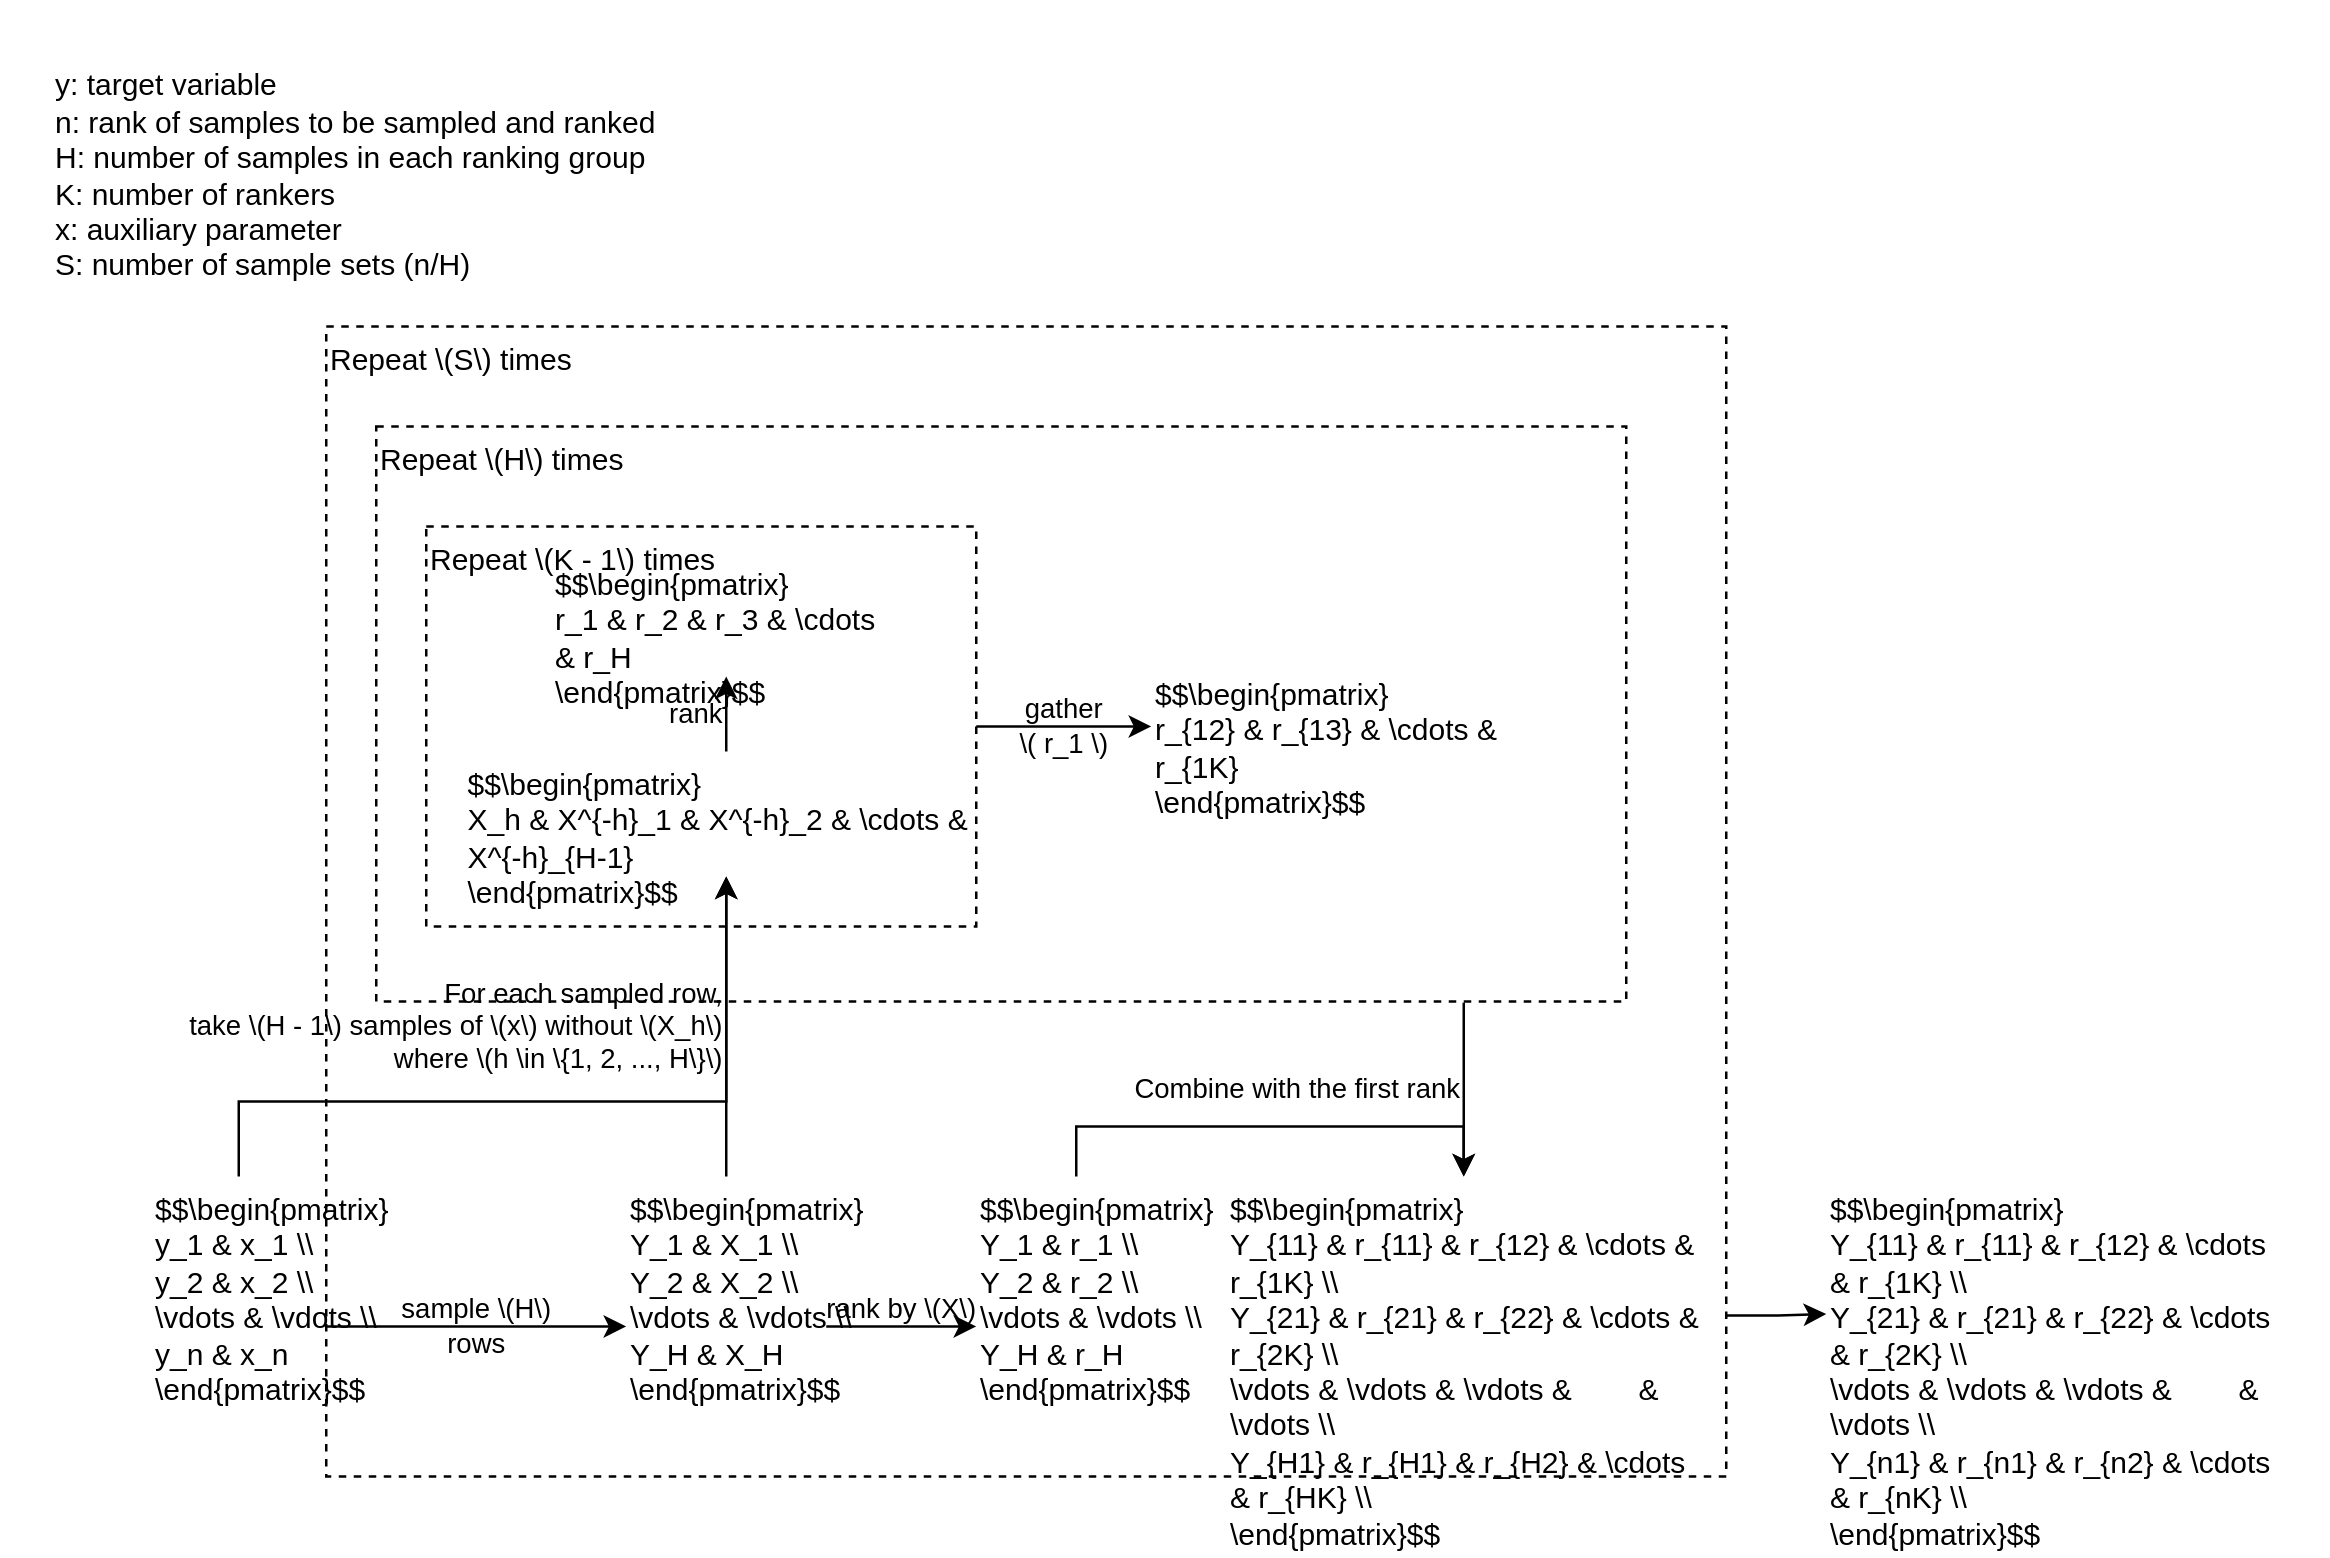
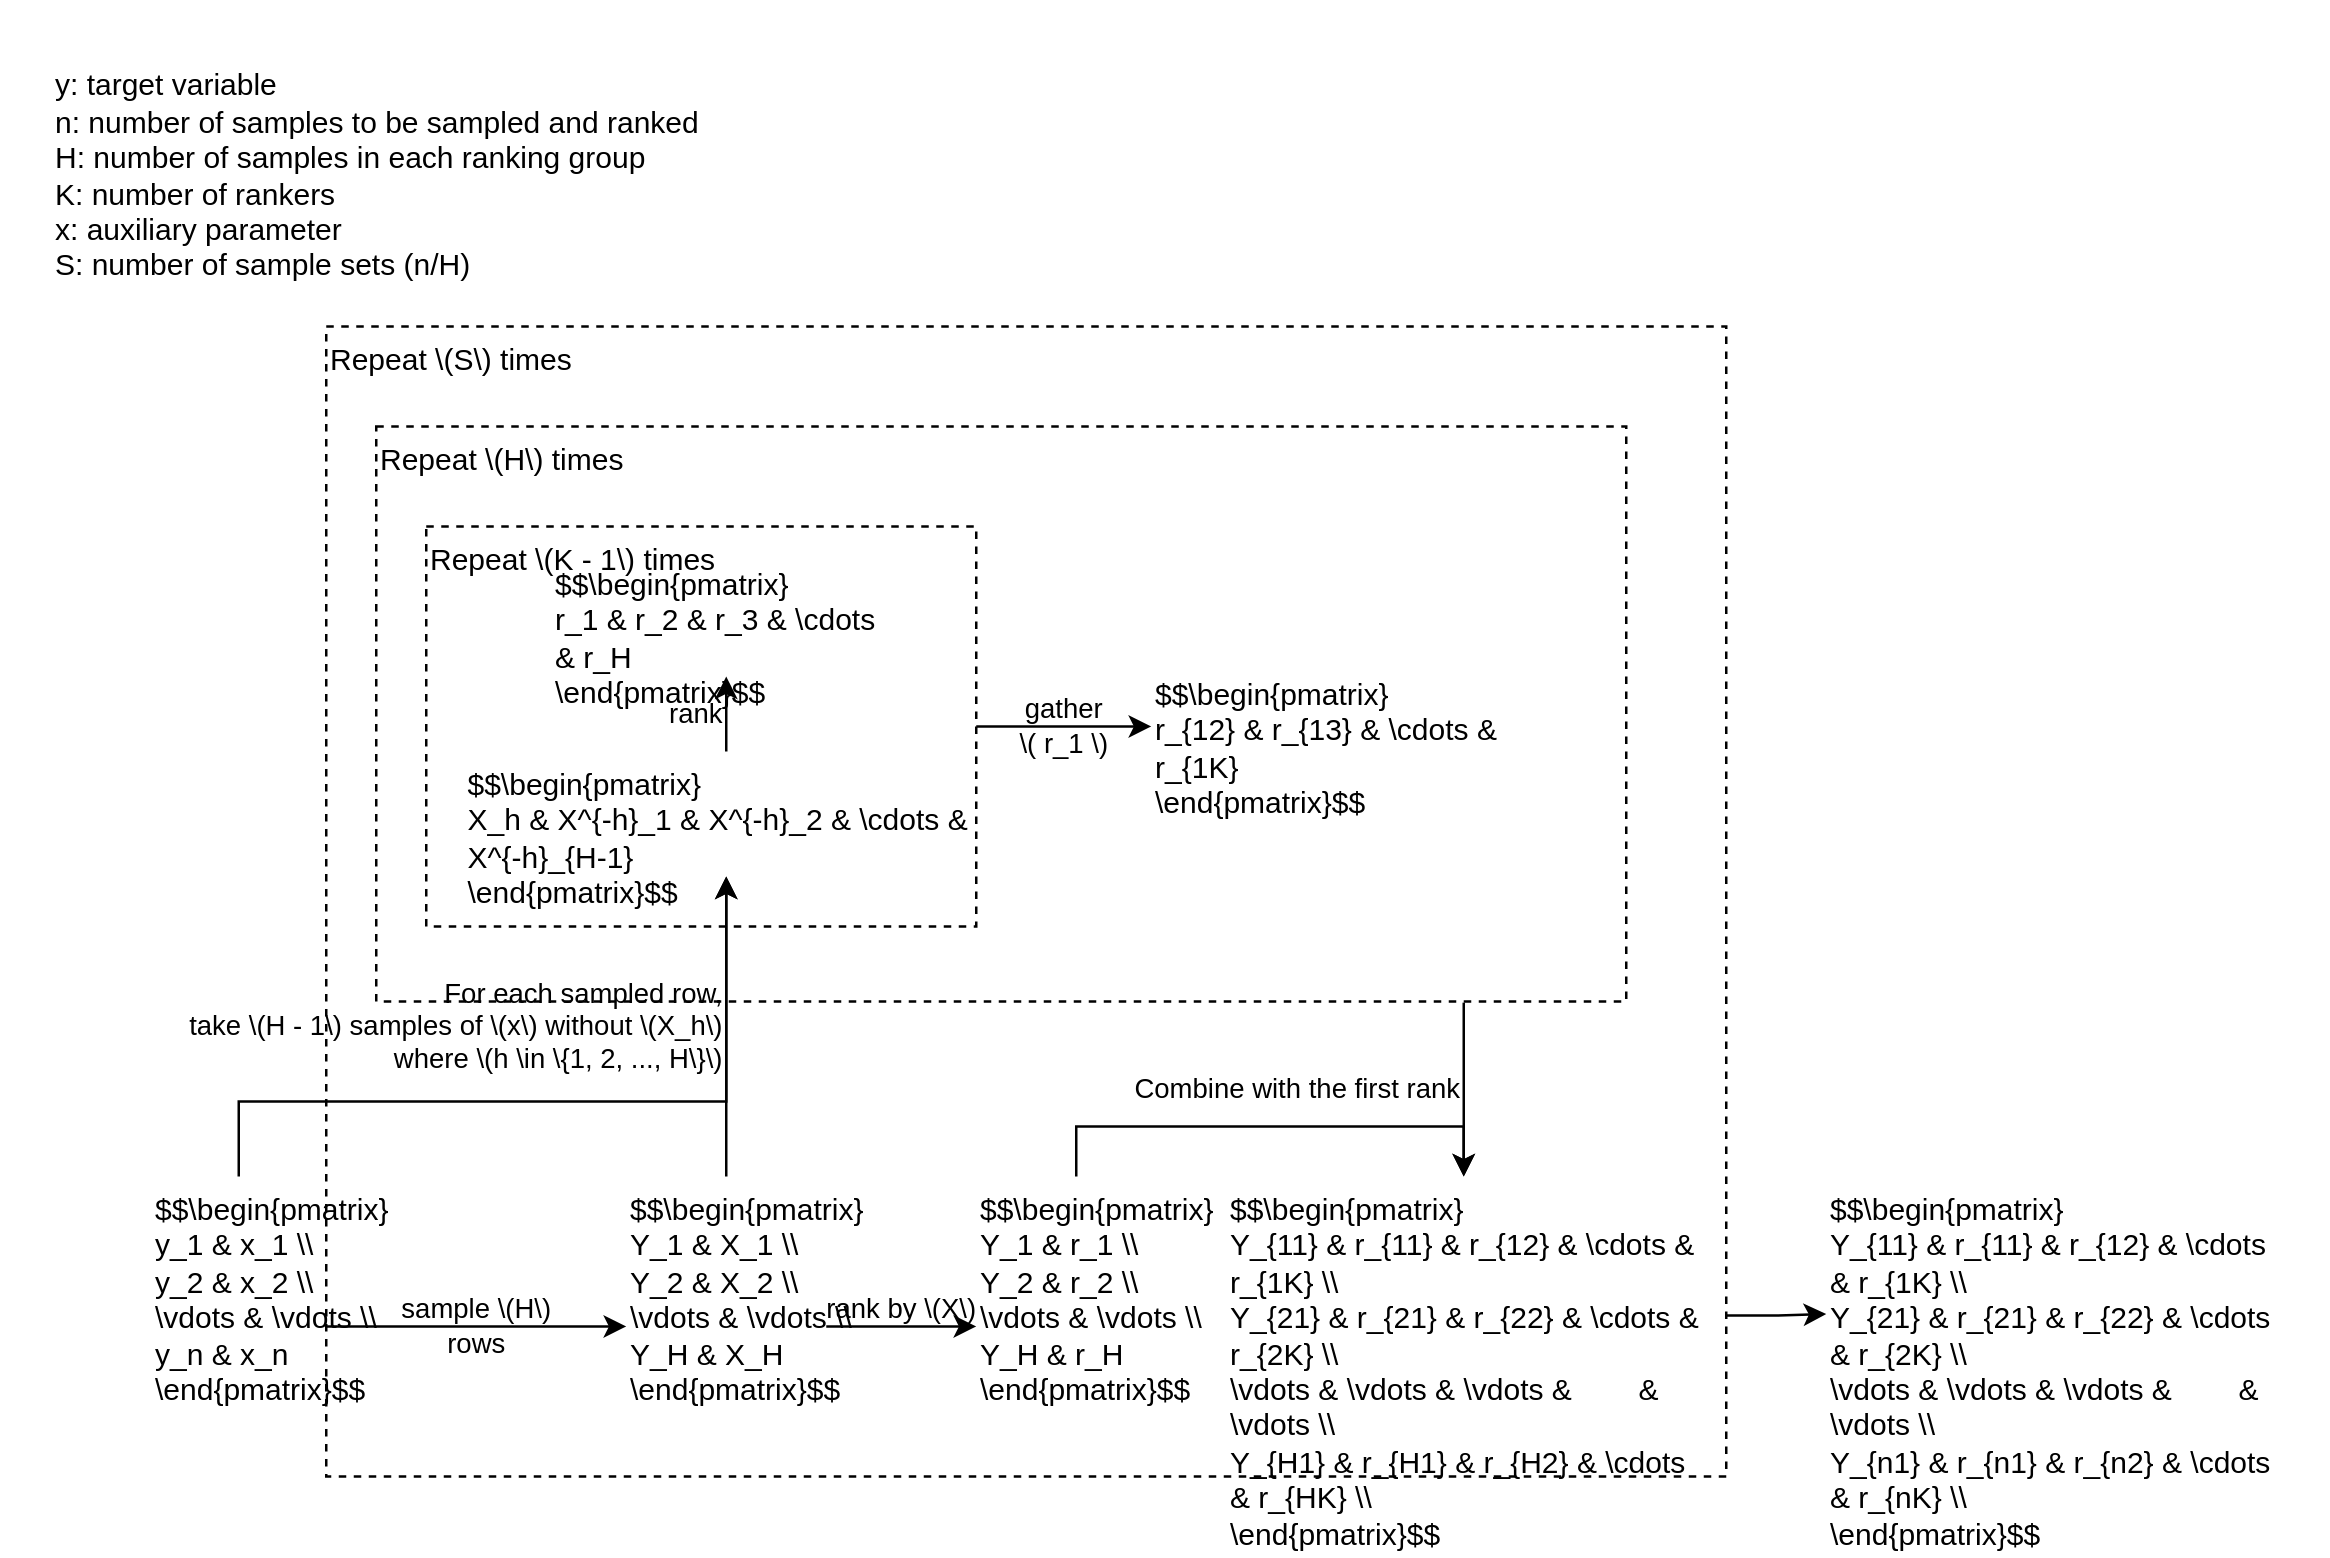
  <mxCell id="0" />
  <mxCell id="1" parent="0" />
  <mxCell id="2" value="Repeat \(H\) times" style="rounded=0;whiteSpace=wrap;html=1;fillColor=none;align=left;verticalAlign=top;strokeWidth=1;dashed=1;" vertex="1" parent="1"><mxGeometry x="150" y="170" width="500" height="230" as="geometry" /></mxCell>
  <mxCell id="3" value="Repeat \(K - 1\) times" style="rounded=0;whiteSpace=wrap;html=1;fillColor=none;align=left;verticalAlign=top;strokeWidth=1;dashed=1;" vertex="1" parent="1"><mxGeometry x="170" y="210" width="220" height="160" as="geometry" /></mxCell>
  <mxCell id="4" value="gather&lt;div&gt;\( r_1 \)&lt;/div&gt;" style="edgeStyle=orthogonalEdgeStyle;rounded=0;orthogonalLoop=1;jettySize=auto;html=1;entryX=0;entryY=0.5;entryDx=0;entryDy=0;labelBackgroundColor=none;exitX=1;exitY=0.5;exitDx=0;exitDy=0;" parent="1" source="3" target="12" edge="1"><mxGeometry relative="1" as="geometry"><mxPoint x="410" y="300" as="sourcePoint" /></mxGeometry></mxCell>
- <mxCell id="5" value="y: target variable&lt;div&gt;n: rank of samples to be sampled and ranked&lt;/div&gt;&lt;div&gt;H: number of samples in each ranking group&lt;/div&gt;&lt;div&gt;K: number of rankers&lt;/div&gt;&lt;div&gt;x: auxiliary parameter&lt;/div&gt;&lt;div&gt;S: number of sample sets (n/H)&lt;/div&gt;" style="text;html=1;align=left;verticalAlign=middle;resizable=0;points=[];autosize=1;strokeColor=none;fillColor=none;" parent="1" vertex="1"><mxGeometry width="280" height="100" as="geometry" x="20" y="20" /></mxCell>
+ <mxCell id="5" value="y: target variable&lt;div&gt;n: number of samples to be sampled and ranked&lt;/div&gt;&lt;div&gt;H: number of samples in each ranking group&lt;/div&gt;&lt;div&gt;K: number of rankers&lt;/div&gt;&lt;div&gt;x: auxiliary parameter&lt;/div&gt;&lt;div&gt;S: number of sample sets (n/H)&lt;/div&gt;" style="text;html=1;align=left;verticalAlign=middle;resizable=0;points=[];autosize=1;strokeColor=none;fillColor=none;" parent="1" vertex="1"><mxGeometry width="280" height="100" as="geometry" x="20" y="20" /></mxCell>
  <mxCell id="6" value="sample \(H\)&lt;div&gt;&lt;span style=&quot;background-color: initial;&quot;&gt;rows&lt;/span&gt;&lt;/div&gt;" style="edgeStyle=orthogonalEdgeStyle;rounded=0;orthogonalLoop=1;jettySize=auto;html=1;exitX=1;exitY=0.5;exitDx=0;exitDy=0;entryX=0;entryY=0.5;entryDx=0;entryDy=0;labelBackgroundColor=none;" parent="1" source="11" target="9" edge="1"><mxGeometry relative="1" as="geometry"><mxPoint x="150" y="530" as="sourcePoint" /><mxPoint x="230" y="489.48" as="targetPoint" /></mxGeometry></mxCell>
  <mxCell id="7" value="rank by&amp;nbsp;&lt;span style=&quot;background-color: initial;&quot;&gt;\(X\)&lt;/span&gt;&lt;div&gt;&lt;span style=&quot;background-color: initial;&quot;&gt;&lt;br&gt;&lt;/span&gt;&lt;/div&gt;" style="edgeStyle=orthogonalEdgeStyle;rounded=0;orthogonalLoop=1;jettySize=auto;html=1;exitX=1;exitY=0.5;exitDx=0;exitDy=0;entryX=0;entryY=0.5;entryDx=0;entryDy=0;labelBackgroundColor=none;" edge="1" parent="1" source="9" target="15"><mxGeometry relative="1" as="geometry"><mxPoint as="offset" /></mxGeometry></mxCell>
  <mxCell id="8" value="&lt;div&gt;&lt;span style=&quot;background-color: initial;&quot;&gt;For each sampled row,&lt;/span&gt;&lt;/div&gt;&lt;div&gt;&lt;span style=&quot;background-color: initial;&quot;&gt;take \(H - 1\)&amp;nbsp;samples of \(x\)&amp;nbsp;&lt;/span&gt;&lt;span style=&quot;background-color: initial;&quot;&gt;without \(X_h\)&lt;/span&gt;&lt;/div&gt;&lt;div&gt;&lt;span style=&quot;background-color: initial;&quot;&gt;where \(h \in \{1, 2, ..., H\}\)&lt;/span&gt;&lt;/div&gt;" style="edgeStyle=orthogonalEdgeStyle;rounded=0;orthogonalLoop=1;jettySize=auto;html=1;exitX=0.5;exitY=0;exitDx=0;exitDy=0;align=right;labelBackgroundColor=none;entryX=0.5;entryY=1;entryDx=0;entryDy=0;" edge="1" parent="1" source="9" target="17"><mxGeometry x="-0.004" relative="1" as="geometry"><mxPoint x="310" y="410" as="targetPoint" /><mxPoint as="offset" /></mxGeometry></mxCell>
  <mxCell id="9" value="$$\begin{pmatrix}&#10;Y_1 &amp; X_1 \\&#10;Y_2 &amp; X_2 \\&#10;\vdots &amp; \vdots \\&#10;Y_H &amp; X_H&#10;\end{pmatrix}$$" style="text;whiteSpace=wrap;" parent="1" vertex="1"><mxGeometry x="250" y="470" width="80" height="120" as="geometry" /></mxCell>
  <mxCell id="10" style="edgeStyle=orthogonalEdgeStyle;rounded=0;orthogonalLoop=1;jettySize=auto;html=1;exitX=0.5;exitY=0;exitDx=0;exitDy=0;entryX=0.5;entryY=1;entryDx=0;entryDy=0;" edge="1" parent="1" source="11" target="17"><mxGeometry relative="1" as="geometry"><Array as="points"><mxPoint x="95" y="440" /><mxPoint x="290" y="440" /></Array></mxGeometry></mxCell>
  <mxCell id="11" value="$$\begin{pmatrix}&#10;y_1 &amp; x_1 \\&#10;y_2 &amp; x_2 \\&#10;\vdots &amp; \vdots \\&#10;y_n &amp; x_n&#10;\end{pmatrix}$$" style="text;whiteSpace=wrap;" parent="1" vertex="1"><mxGeometry x="60" y="470" width="70" height="120" as="geometry" /></mxCell>
  <mxCell id="12" value="$$\begin{pmatrix}&#10;r_{12} &amp; r_{13} &amp; \cdots &amp; r_{1K}&#10;\end{pmatrix}$$" style="text;whiteSpace=wrap;" parent="1" vertex="1"><mxGeometry x="460" y="263.75" width="140" height="52.5" as="geometry" /></mxCell>
  <mxCell id="13" value="$$\begin{pmatrix}&#10;Y_{11} &amp; r_{11} &amp; r_{12} &amp; \cdots &amp; r_{1K} \\&#10;Y_{21} &amp; r_{21} &amp; r_{22} &amp; \cdots &amp; r_{2K} \\&#10;\vdots &amp; \vdots &amp; \vdots &amp;        &amp; \vdots \\&#10;Y_{n1} &amp; r_{n1} &amp; r_{n2} &amp; \cdots &amp; r_{nK} \\&#10;\end{pmatrix}$$" style="text;whiteSpace=wrap;" parent="1" vertex="1"><mxGeometry x="730" y="470" width="180" height="110" as="geometry" /></mxCell>
  <mxCell id="14" style="edgeStyle=orthogonalEdgeStyle;rounded=0;orthogonalLoop=1;jettySize=auto;html=1;exitX=0.5;exitY=0;exitDx=0;exitDy=0;entryX=0.5;entryY=0;entryDx=0;entryDy=0;" edge="1" parent="1" source="15" target="20"><mxGeometry relative="1" as="geometry" /></mxCell>
  <mxCell id="15" value="$$\begin{pmatrix}&#10;Y_1 &amp; r_1 \\&#10;Y_2 &amp; r_2 \\&#10;\vdots &amp; \vdots \\&#10;Y_H &amp; r_H&#10;\end{pmatrix}$$" style="text;whiteSpace=wrap;" vertex="1" parent="1"><mxGeometry x="390" y="470" width="80" height="120" as="geometry" /></mxCell>
  <mxCell id="16" value="rank" style="edgeStyle=orthogonalEdgeStyle;rounded=0;orthogonalLoop=1;jettySize=auto;html=1;exitX=0.5;exitY=0;exitDx=0;exitDy=0;entryX=0.5;entryY=1;entryDx=0;entryDy=0;align=right;labelBackgroundColor=none;" edge="1" parent="1" source="17" target="18"><mxGeometry x="0.013" relative="1" as="geometry"><mxPoint as="offset" /></mxGeometry></mxCell>
  <mxCell id="17" value="$$\begin{pmatrix}&#10;X_h &amp; X^{-h}_1 &amp; X^{-h}_2 &amp; \cdots &amp; X^{-h}_{H-1}&#10;\end{pmatrix}$$&#10;" style="text;whiteSpace=wrap;" vertex="1" parent="1"><mxGeometry x="185" y="300" width="210" height="50" as="geometry" /></mxCell>
  <mxCell id="18" value="$$\begin{pmatrix}&#10;r_1 &amp; r_2 &amp; r_3 &amp; \cdots &amp; r_H&#10;\end{pmatrix}$$" style="text;whiteSpace=wrap;" vertex="1" parent="1"><mxGeometry x="220" y="220" width="140" height="50" as="geometry" /></mxCell>
  <mxCell id="19" value="Repeat \(S\) times" style="rounded=0;whiteSpace=wrap;html=1;fillColor=none;align=left;verticalAlign=top;strokeWidth=1;dashed=1;" vertex="1" parent="1"><mxGeometry x="130" y="130" width="560" height="460" as="geometry" /></mxCell>
  <mxCell id="20" value="$$\begin{pmatrix}&#10;Y_{11} &amp; r_{11} &amp; r_{12} &amp; \cdots &amp; r_{1K} \\&#10;Y_{21} &amp; r_{21} &amp; r_{22} &amp; \cdots &amp; r_{2K} \\&#10;\vdots &amp; \vdots &amp; \vdots &amp;        &amp; \vdots \\&#10;Y_{H1} &amp; r_{H1} &amp; r_{H2} &amp; \cdots &amp; r_{HK} \\&#10;\end{pmatrix}$$" style="text;whiteSpace=wrap;" vertex="1" parent="1"><mxGeometry x="490" y="470" width="190" height="110" as="geometry" /></mxCell>
  <mxCell id="21" value="&lt;span style=&quot;&quot;&gt;Combine with the first rank&lt;/span&gt;" style="edgeStyle=orthogonalEdgeStyle;rounded=0;orthogonalLoop=1;jettySize=auto;html=1;exitX=0.87;exitY=1.002;exitDx=0;exitDy=0;entryX=0.5;entryY=0;entryDx=0;entryDy=0;labelBackgroundColor=none;align=right;exitPerimeter=0;" edge="1" parent="1" source="2" target="20"><mxGeometry relative="1" as="geometry" /></mxCell>
  <mxCell id="22" style="edgeStyle=orthogonalEdgeStyle;rounded=0;orthogonalLoop=1;jettySize=auto;html=1;exitX=1;exitY=0.86;exitDx=0;exitDy=0;entryX=0;entryY=0.5;entryDx=0;entryDy=0;exitPerimeter=0;" edge="1" parent="1" source="19" target="13"><mxGeometry relative="1" as="geometry" /></mxCell>
